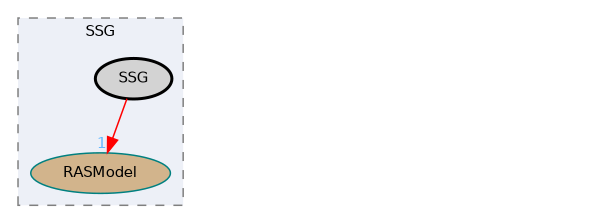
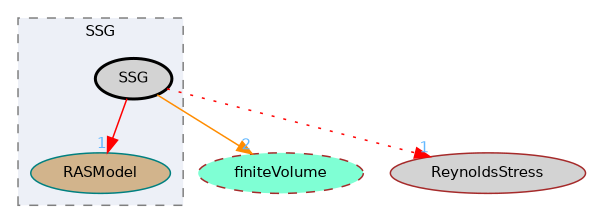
  digraph {
    compound=true
    node [color=brown fillcolor=lightgrey fontname=Helvetica fontsize=10 shape=ellipse style=filled]
    edge [color=red fontcolor=steelblue1 fontname=Helvetica fontsize=10 headlabel=1 labeldistance=1.5 labelfontname=Helvetica labelfontsize=10 style=solid]
    n1 [color=teal fillcolor=tan height=0.2 label=RASModel width=0.4]
    n2 [color=black height=0.2 label=SSG style="filled,bold" width=0.4]
+   n3 [fillcolor=aquamarine height=0.2 label=finiteVolume style="filled,dashed" width=0.4]
+   n4 [height=0.2 label=ReynoldsStress width=0.4]
    subgraph cluster_1 {
      bgcolor="#edf0f7"
      fontname=Helvetica
      fontsize=10
      label=SSG
      pencolor=grey50
      style="filled,dashed"
      n1
      n2
    }
    n2 -> n1
+   n2 -> n3 [color=darkorange headlabel=2]
+   n2 -> n4 [style=dotted]
  }
